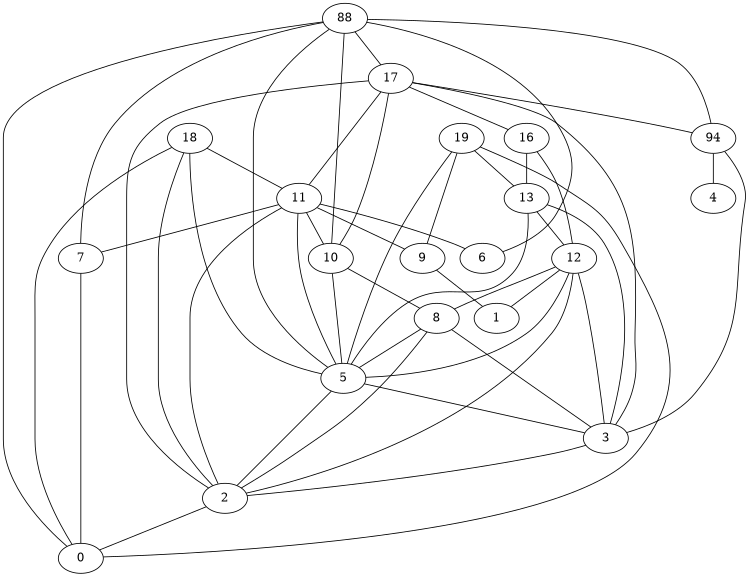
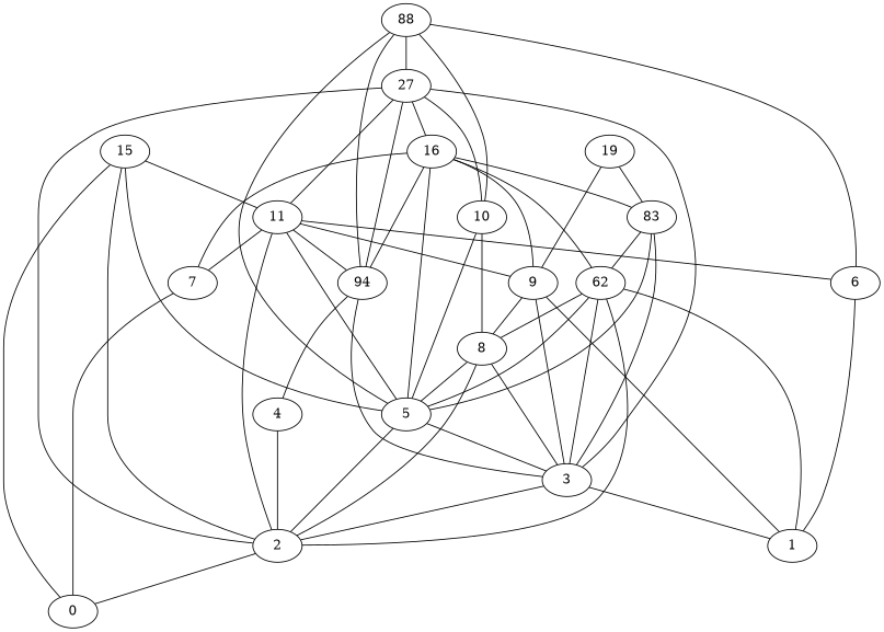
  digraph {
    edge [dir=none]
    6
    1
-   15 [label=18]
+   15
    5
    11
    0
    2
    4
    7
    9
    10
-   13
-   12
+   13 [label=83]
+   12 [label=62]
    3
    8
    19
-   17
+   17 [label=27]
    n18 [label=94]
    16
    n20 [label=88]
    subgraph sub_1 {
      6
      1
      15
      5
      11
      0
      2
      4
      7
      9
      10
      13
      12
      3
      8
      19
      17
      n18
      16
      n20
    }
+   6 -> 1
    15 -> 5
    15 -> 11
    15 -> 0
    15 -> 2
    5 -> 2
    5 -> 3
    11 -> 6
    11 -> 5
    11 -> 2
    11 -> 7
    11 -> 9
-   11 -> 10
+   11 -> n18
    2 -> 0
+   4 -> 2
    7 -> 0
    9 -> 1
+   9 -> 3
+   9 -> 8
    10 -> 5
    10 -> 8
    13 -> 5
    13 -> 12
    13 -> 3
    12 -> 1
    12 -> 5
    12 -> 2
    12 -> 3
    12 -> 8
+   3 -> 1
    3 -> 2
    8 -> 5
    8 -> 2
    8 -> 3
-   19 -> 5
-   19 -> 0
+   16 -> 5
    19 -> 9
    19 -> 13
    17 -> 11
    17 -> 2
    17 -> 10
    17 -> 3
    17 -> n18
    17 -> 16
    n18 -> 4
    n18 -> 3
+   16 -> 9
    16 -> 13
    16 -> 12
+   16 -> n18
    n20 -> 6
    n20 -> 5
-   n20 -> 0
-   n20 -> 7
+   16 -> 7
    n20 -> 10
    n20 -> 17
    n20 -> n18
  }
